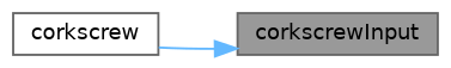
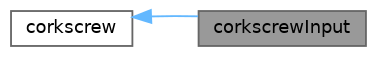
  digraph {
    rankdir=RL
    node [fontname=Helvetica fontsize=10 shape=box style=filled]
    n1 [color=gray40 fillcolor=grey60 fontcolor=black height=0.2 label=corkscrewInput width=0.4]
    n2 [color=grey40 fillcolor=white height=0.2 label=corkscrew width=0.4]
-   n1 -> n2 [color=steelblue1 dir=back fontname=Helvetica fontsize=10 labelfontname=Helvetica labelfontsize=10 style=solid]
+   n2 -> n1 [color=steelblue1 dir=back fontname=Helvetica fontsize=10 labelfontname=Helvetica labelfontsize=10 style=solid]
  }
